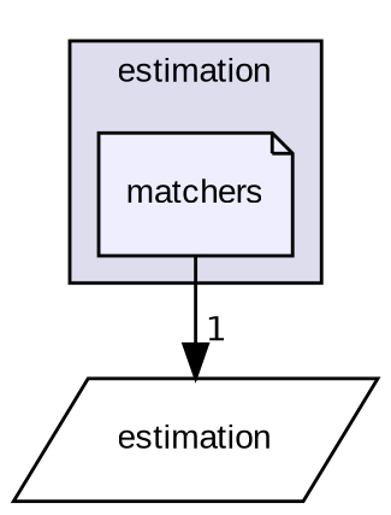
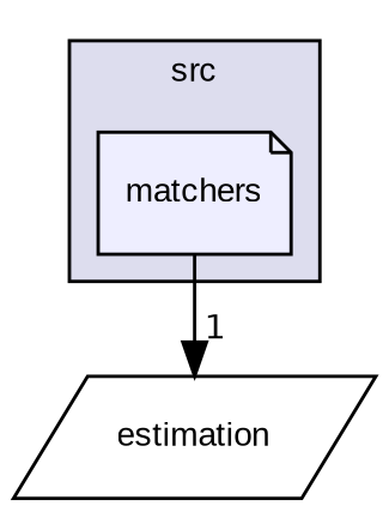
  digraph {
    compound=true
    fontname="Liberation Sans"
    node [fontname="Liberation Sans" fontsize=10]
    n1 [fillcolor="#eeeeff" label=matchers pencolor=black shape=note style=filled]
    n2 [label=estimation shape=parallelogram]
    subgraph cluster_1 {
      bgcolor="#ddddee"
      fontsize=10
-     label=estimation
+     label=src
      pencolor=black
      n1
    }
    n1 -> n2 [headlabel=1 labeldistance=1.5 labelfontname=Helvetica labelfontsize=10 style=solid fontname="Liberation Sans"]
  }
